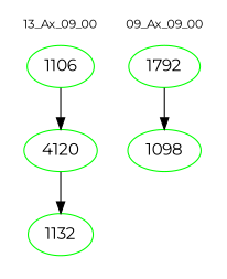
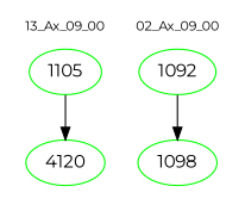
  digraph {
    fontname=Montserrat
    node [color=green fontname=Montserrat]
    edge [color=black fontname=Montserrat]
-   n1 [label=1106]
+   n1 [label=1105]
    n2 [label=4120]
-   n3 [label=1132]
-   n4 [label=1792]
+   n4 [label=1092]
    n5 [label=1098]
    subgraph cluster_1 {
      color=white
      fontsize=10
      label="13_Ax_09_00"
      n1
      n2
-     n3
    }
    subgraph cluster_2 {
      color=white
      fontsize=10
-     label="09_Ax_09_00"
+     label="02_Ax_09_00"
      n4
      n5
    }
    n1 -> n2
-   n2 -> n3
    n4 -> n5
  }
